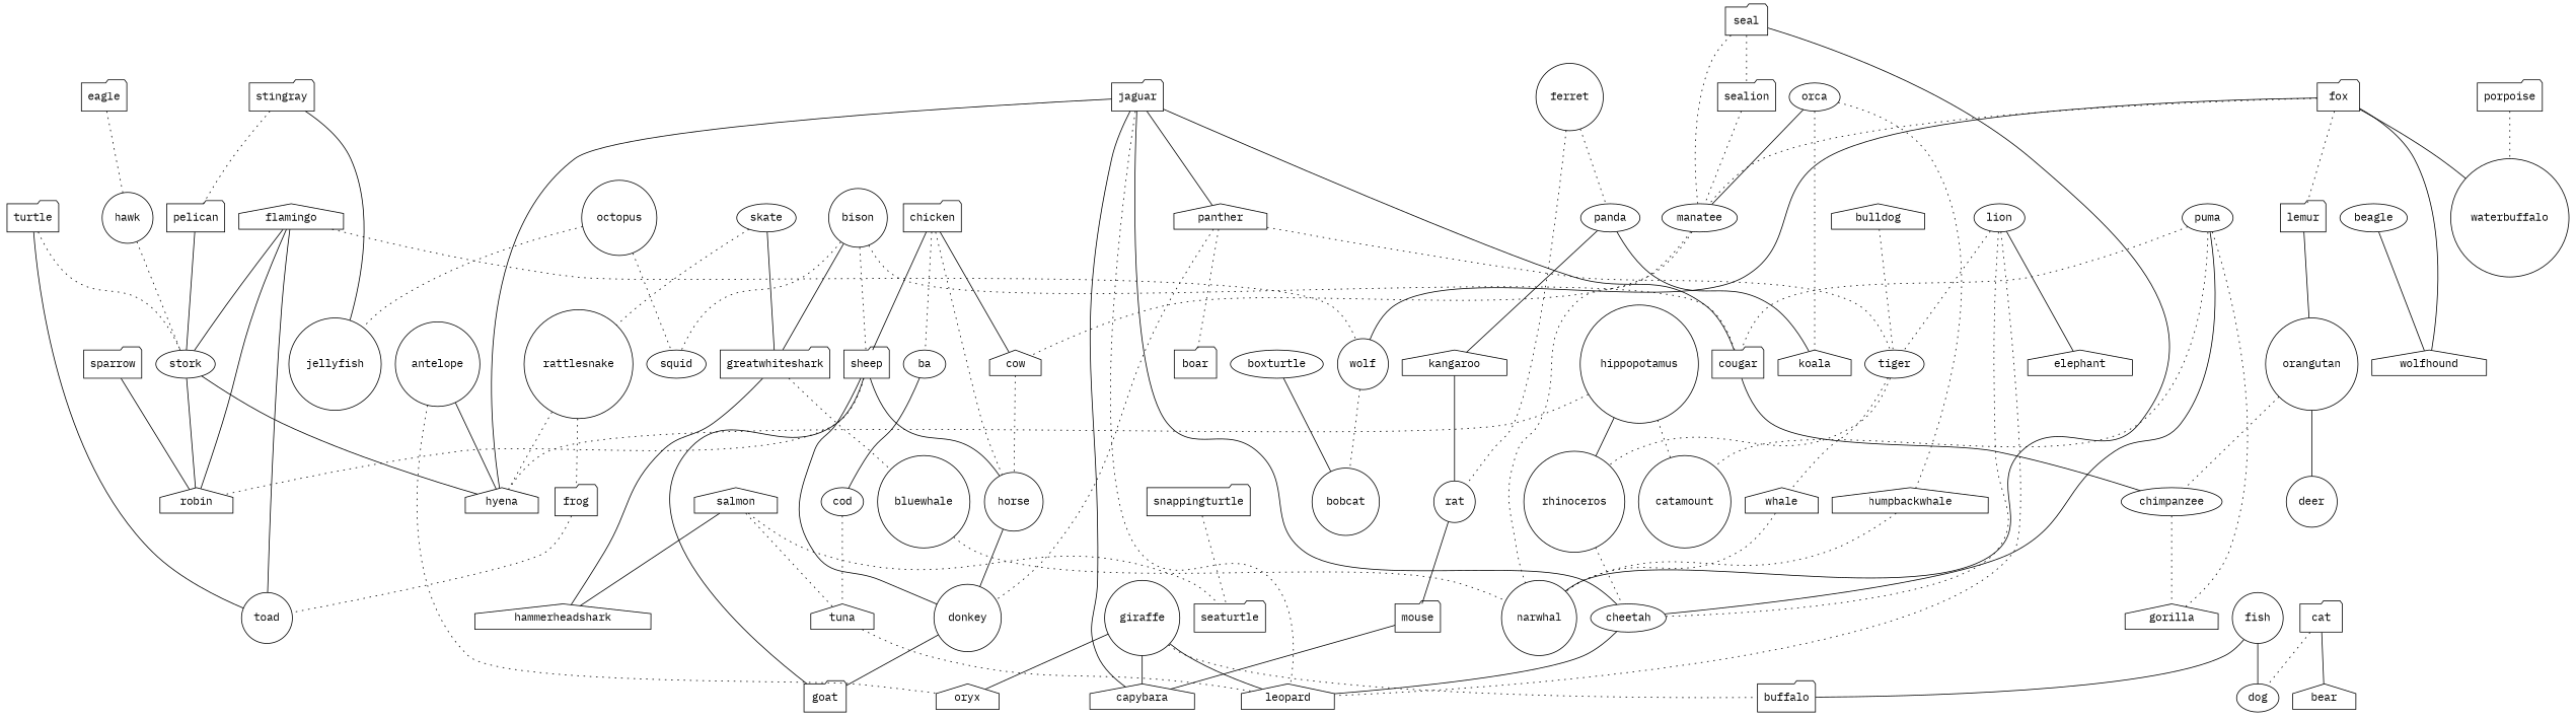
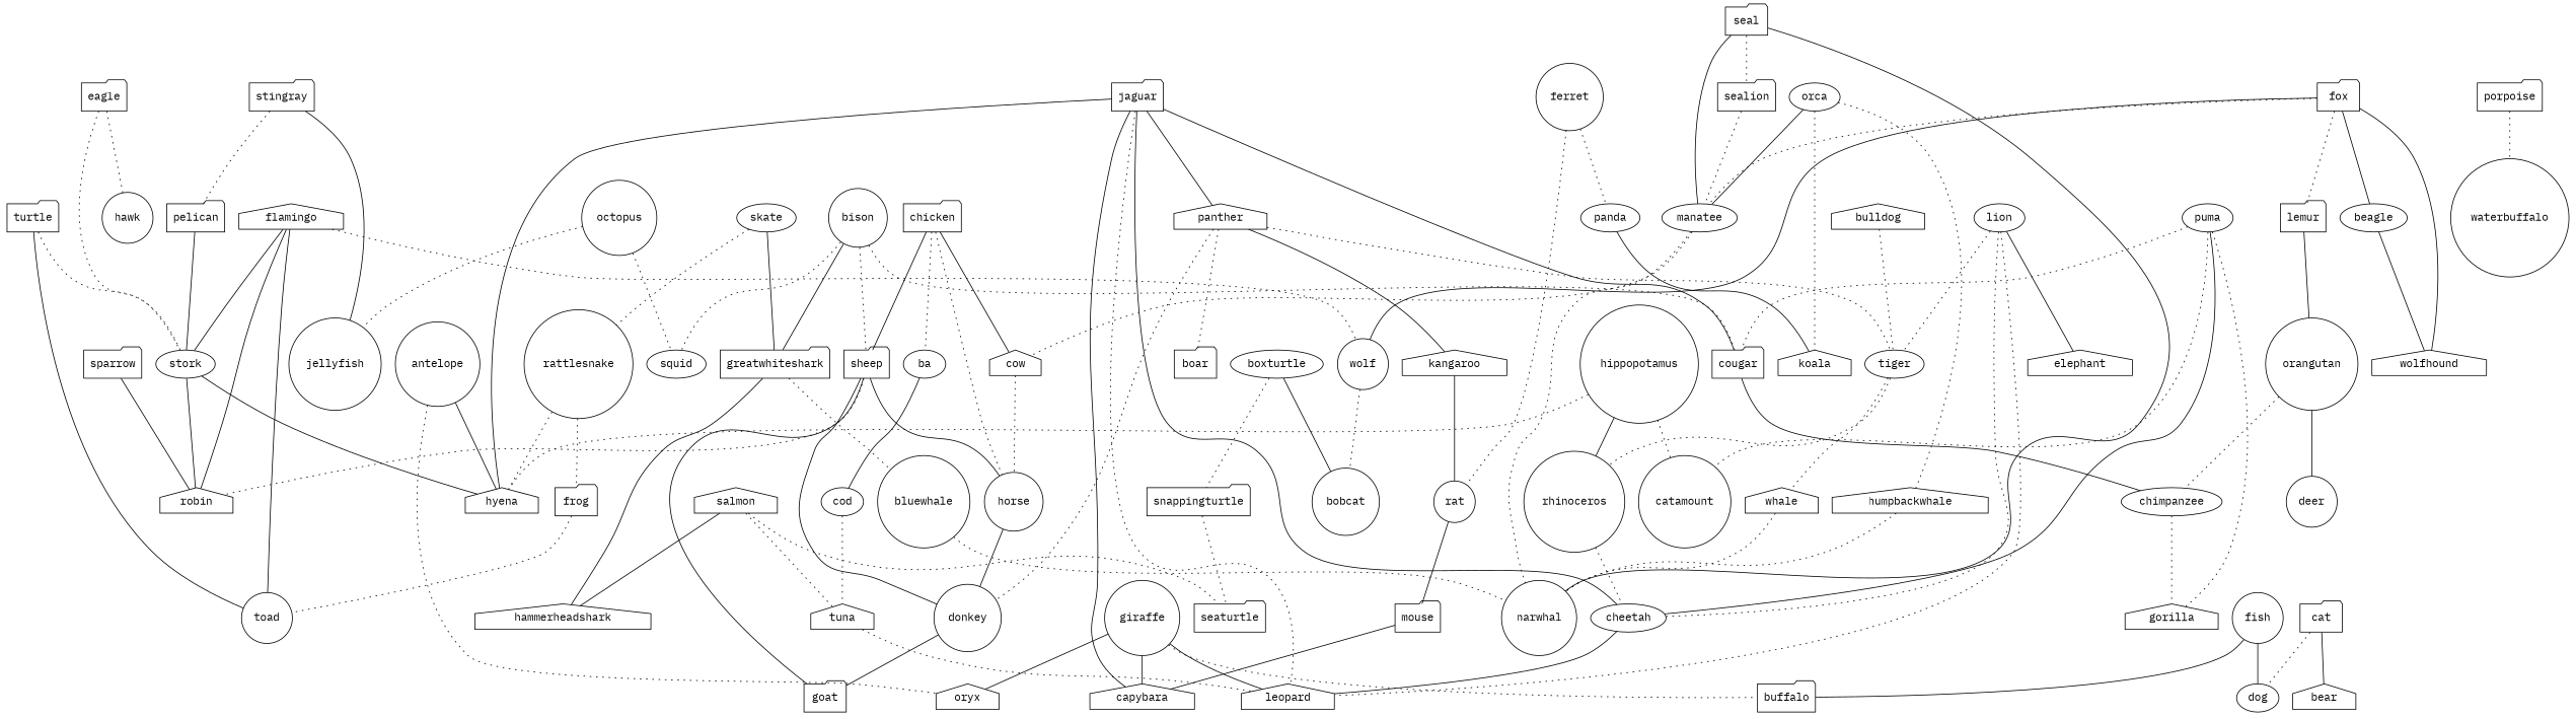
  strict graph {
    fontname="IBM Plex Mono"
    node [fontname="IBM Plex Mono" shape=circle]
    edge [fontname="IBM Plex Mono" style=dotted weight=1]
    oryx [shape=house]
    antelope
    hyena [shape=house]
    sparrow [shape=folder]
    robin [shape=house]
    skate [shape=ellipse]
    rattlesnake
    greatwhiteshark [shape=folder]
    frog [shape=folder]
    hammerheadshark [shape=house]
    bluewhale
    chicken [shape=folder]
    ba [shape=ellipse]
    cow [shape=house]
    sheep [shape=folder]
    horse
    cod [shape=ellipse]
    donkey
    goat [shape=folder]
    panda [shape=ellipse]
    ferret
    rat
    koala [shape=house]
    kangaroo [shape=house]
    mouse [shape=folder]
    giraffe
    capybara [shape=house]
    leopard [shape=house]
    buffalo [shape=folder]
    flamingo [shape=house]
    wolf
    stork [shape=ellipse]
    toad
    bobcat
    jaguar [shape=folder]
    panther [shape=house]
    cougar [shape=folder]
    cheetah [shape=ellipse]
    tiger [shape=ellipse]
    boar [shape=folder]
    chimpanzee [shape=ellipse]
    bison
    squid [shape=ellipse]
    orca [shape=ellipse]
    manatee [shape=ellipse]
    humpbackwhale [shape=house]
    narwhal
    turtle [shape=folder]
    fish
    dog [shape=ellipse]
    lion [shape=ellipse]
    elephant [shape=house]
    rhinoceros
    whale [shape=house]
    seal [shape=folder]
    sealion [shape=folder]
    hippopotamus
    catamount
    puma [shape=ellipse]
    gorilla [shape=house]
    fox [shape=folder]
    lemur [shape=folder]
    waterbuffalo
    wolfhound [shape=house]
    orangutan
    boxturtle [shape=ellipse]
    snappingturtle [shape=folder]
    seaturtle [shape=folder]
    stingray [shape=folder]
    pelican [shape=folder]
    jellyfish
    eagle [shape=folder]
    hawk
    tuna [shape=house]
    salmon [shape=house]
    deer
    octopus
    porpoise [shape=folder]
    beagle [shape=ellipse]
    bulldog [shape=house]
    cat [shape=folder]
    bear [shape=house]
    antelope -- oryx
    antelope -- hyena [style=solid]
    sparrow -- robin [style=solid]
    skate -- rattlesnake
    skate -- greatwhiteshark [style=solid]
    rattlesnake -- hyena
    rattlesnake -- frog
    greatwhiteshark -- hammerheadshark [style=solid]
    greatwhiteshark -- bluewhale
    frog -- toad
    bluewhale -- narwhal
    chicken -- ba
    chicken -- cow [style=solid]
    chicken -- sheep [style=solid]
    chicken -- horse
    ba -- cod [style=solid]
    cow -- horse
    sheep -- robin
    sheep -- horse [style=solid]
    sheep -- donkey [style=solid]
    sheep -- goat [style=solid]
    horse -- donkey [style=solid]
    cod -- tuna
    donkey -- goat [style=solid]
    panda -- koala [style=solid]
-   panda -- kangaroo [style=solid]
+   panther -- kangaroo [style=solid]
    ferret -- panda
    ferret -- rat
    rat -- mouse [style=solid]
    kangaroo -- rat [style=solid]
    mouse -- capybara [style=solid]
    giraffe -- oryx [style=solid]
    giraffe -- capybara [style=solid]
    giraffe -- leopard [style=solid]
    giraffe -- buffalo
    flamingo -- robin [style=solid]
    flamingo -- wolf
    flamingo -- stork [style=solid]
    flamingo -- toad [style=solid]
    wolf -- bobcat
    stork -- hyena [style=solid]
    stork -- robin [style=solid]
    jaguar -- hyena [style=solid]
    jaguar -- capybara [style=solid]
    jaguar -- leopard
    jaguar -- panther [style=solid]
    jaguar -- cougar [style=solid]
    jaguar -- cheetah [style=solid]
    panther -- donkey
    panther -- tiger
    panther -- boar
    cougar -- chimpanzee [style=solid]
    cheetah -- leopard [style=solid]
    tiger -- rhinoceros
    tiger -- whale
    chimpanzee -- gorilla
    bison -- greatwhiteshark [style=solid]
    bison -- sheep
    bison -- cougar
    bison -- squid
    orca -- koala
    orca -- manatee [style=solid]
    orca -- humpbackwhale
    manatee -- cow
    manatee -- narwhal
    humpbackwhale -- narwhal
    turtle -- stork
    turtle -- toad [style=solid]
    fish -- buffalo [style=solid]
    fish -- dog [style=solid]
    lion -- leopard
    lion -- cheetah
    lion -- tiger
    lion -- elephant [style=solid]
    rhinoceros -- cheetah
    whale -- narwhal
-   seal -- manatee
+   seal -- manatee [style=solid]
    seal -- narwhal [style=solid]
    seal -- sealion
    sealion -- manatee
    hippopotamus -- hyena
    hippopotamus -- rhinoceros [style=solid]
    hippopotamus -- catamount
    puma -- cougar
    puma -- cheetah [style=solid]
    puma -- catamount
    puma -- gorilla
    fox -- wolf [style=solid]
    fox -- manatee
    fox -- lemur
-   fox -- waterbuffalo [style=solid]
+   fox -- beagle [style=solid]
    fox -- wolfhound [style=solid]
    lemur -- orangutan [style=solid]
    orangutan -- chimpanzee
    orangutan -- deer [style=solid]
    boxturtle -- bobcat [style=solid]
+   boxturtle -- snappingturtle
    snappingturtle -- seaturtle
    stingray -- pelican
    stingray -- jellyfish [style=solid]
    pelican -- stork [style=solid]
-   hawk -- stork
+   eagle -- stork
    eagle -- hawk
    tuna -- leopard
    salmon -- hammerheadshark [style=solid]
    salmon -- seaturtle
    salmon -- tuna
    octopus -- squid
    octopus -- jellyfish
    porpoise -- waterbuffalo
    beagle -- wolfhound [style=solid]
    bulldog -- tiger
    cat -- dog
    cat -- bear [style=solid]
  }
